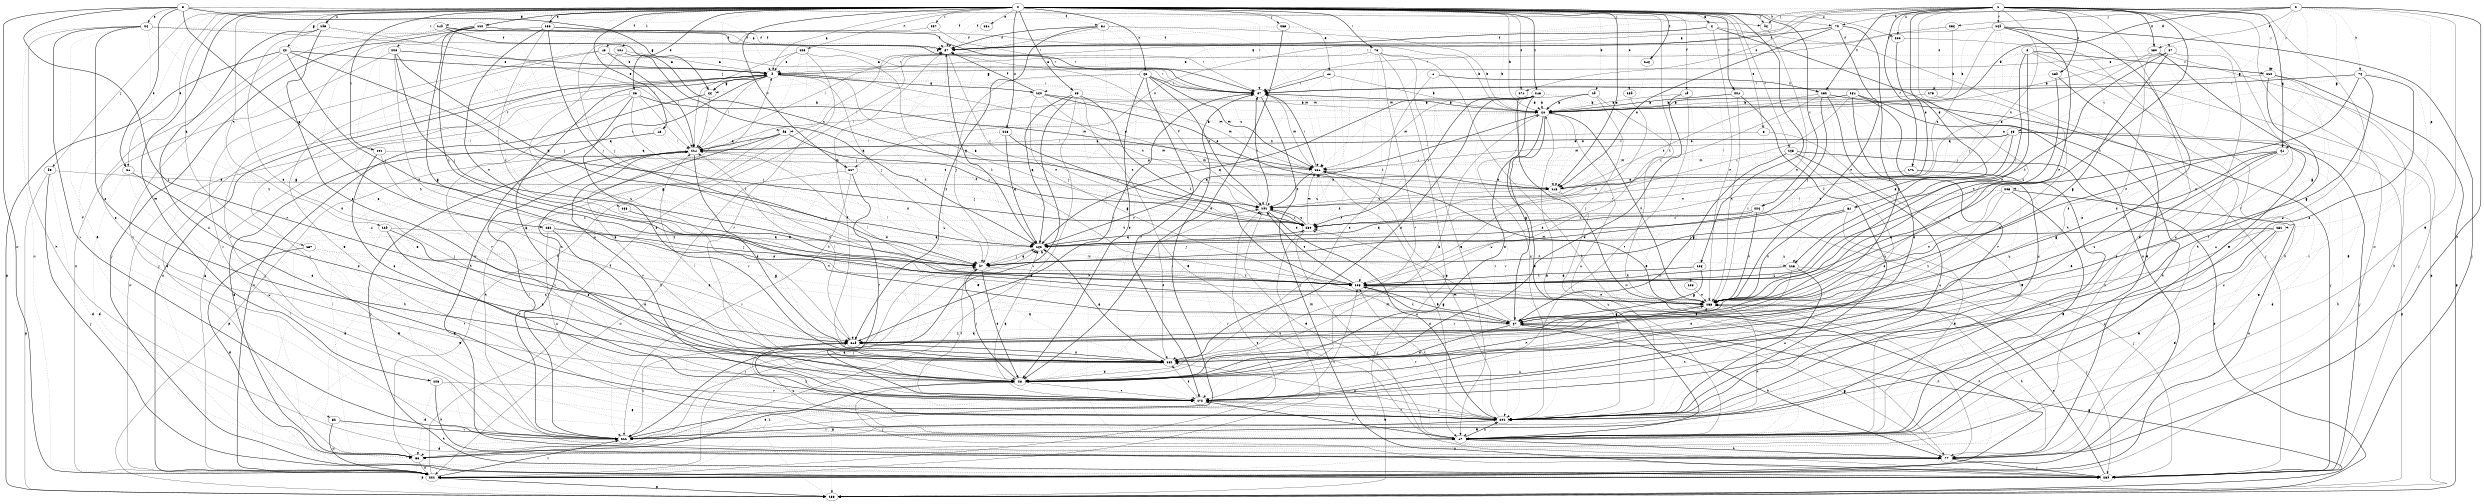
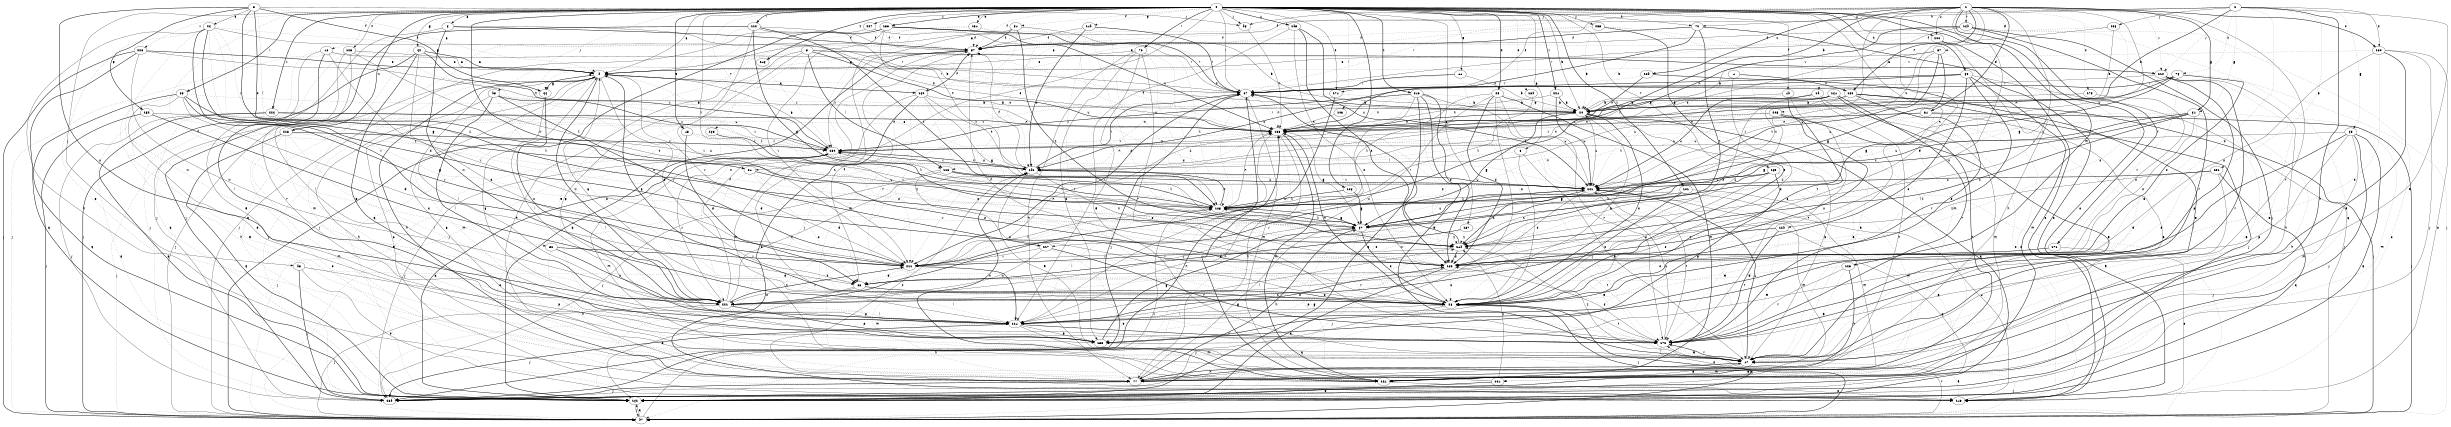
  strict digraph {
    fontname="DejaVu Sans"
    node [fontname="DejaVu Sans"]
    edge [fontname="DejaVu Sans" style=dotted]
    0
    6
    8
    9
    19
    20
    23
    24
    44
    45
    48
    49
    52
    54
    57
    62
    68
    72
    78
    85
    87
    93
    95
    96
    101
    104
    105
    106
    108
    112
    123
    125
    129
    134
    138
    139
    143
    149
    157
    165
    168
    174
    195
    200
    213
    217
    224
    226
    227
    228
    235
    246
    248
    221
    133
    124
    239
    47
    113
    114
    38
    160
    77
    66
    97
    211
    182
    201
    28
    67
    162
    172
    191
    249
    230
    153
    164
    1
    34
    37
    64
    132
    169
    171
    175
    180
    189
    205
    210
    2
    65
    76
    151
    236
    3
    26
    152
    4
    5
    0 -> 6 [label=a style=solid]
    0 -> 8 [label=a style=solid]
    0 -> 9 [label=a style=solid]
    0 -> 19 [label=b]
    0 -> 20 [label=b style=solid]
    0 -> 23 [label=c style=bold]
    0 -> 24 [label=c style=solid]
    0 -> 44 [label=e style=solid]
    0 -> 45 [label=e style=bold]
    0 -> 48 [label=f]
    0 -> 49 [label=f style=solid]
    0 -> 52 [label=f]
    0 -> 54 [label=f]
    0 -> 57 [label=f]
    0 -> 62 [label=g style=solid]
    0 -> 68 [label=h style=bold]
    0 -> 72 [label=h style=solid]
    0 -> 78 [label=i style=bold]
    0 -> 85 [label=i style=bold]
-   0 -> 87 [label=i]
+   0 -> 87 [label=i style=solid]
    0 -> 93 [label=j style=solid]
    0 -> 95 [label=j]
    0 -> 96 [label=j style=solid]
    0 -> 101 [label=k style=bold]
    0 -> 104 [label=k]
    0 -> 105 [label=k style=solid]
    0 -> 106 [label=l style=bold]
    0 -> 108 [label=l]
    0 -> 112 [label=l style=bold]
    0 -> 123 [label=m style=bold]
    0 -> 125 [label=n style=solid]
    0 -> 129 [label=n style=solid]
    0 -> 134 [label=o style=solid]
    0 -> 138 [label=o style=bold]
    0 -> 139 [label=o]
    0 -> 143 [label=o style=bold]
    0 -> 149 [label=p]
    0 -> 157 [label=q style=solid]
    0 -> 165 [label=r style=solid]
    0 -> 168 [label=r]
    0 -> 174 [label=s style=solid]
    0 -> 195 [label=u style=bold]
    0 -> 200 [label=u style=solid]
    0 -> 213 [label=w style=bold]
    0 -> 217 [label=w style=bold]
    0 -> 224 [label=x style=bold]
    0 -> 226 [label=x style=bold]
    0 -> 227 [label=x style=solid]
    0 -> 228 [label=x]
    0 -> 235 [label=y style=solid]
    0 -> 246 [label=z style=bold]
    0 -> 248 [label=z style=bold]
    6 -> 57 [label=f style=bold]
    6 -> 221 [label=w style=bold]
    6 -> 133 [label=n style=solid]
    6 -> 124 [label=m]
    6 -> 239 [label=y style=solid]
    8 -> 47 [label=e style=solid]
    8 -> 113 [label=l]
    8 -> 114 [label=l style=solid]
    9 -> 87 [label=i]
    9 -> 105 [label=k]
    9 -> 143 [label=o style=solid]
    9 -> 221 [label=w style=bold]
    9 -> 124 [label=m]
    9 -> 239 [label=y]
    9 -> 114 [label=l style=solid]
    9 -> 38 [label=d style=solid]
    9 -> 160 [label=q style=bold]
    9 -> 77 [label=h style=bold]
    9 -> 66 [label=g style=bold]
    9 -> 97 [label=j style=solid]
    9 -> 211 [label=v style=solid]
    19 -> 20 [label=b style=bold]
    19 -> 143 [label=o]
    19 -> 124 [label=m style=solid]
    19 -> 77 [label=h style=solid]
    19 -> 182 [label=s style=solid]
    20 -> 133 [label=n style=bold]
    20 -> 47 [label=e]
    20 -> 201 [label=u style=solid]
    20 -> 28 [label=c style=bold]
    20 -> 67 [label=g style=bold]
    20 -> 162 [label=q style=bold]
    23 -> 20 [label=b]
    23 -> 105 [label=k style=solid]
    23 -> 221 [label=w style=solid]
    23 -> 124 [label=m style=bold]
    23 -> 114 [label=l style=solid]
    23 -> 97 [label=j]
    23 -> 182 [label=s style=bold]
    23 -> 172 [label=r style=solid]
    24 -> 143 [label=o]
    24 -> 38 [label=d]
    24 -> 182 [label=s style=bold]
    24 -> 201 [label=u]
    24 -> 28 [label=c]
    44 -> 20 [label=b style=solid]
    44 -> 87 [label=i style=bold]
    44 -> 28 [label=c]
    44 -> 191 [label=t]
    45 -> 114 [label=l]
    45 -> 38 [label=d style=bold]
    45 -> 191 [label=t]
    45 -> 249 [label=z]
    45 -> 230 [label=x]
    48 -> 9 [label=a]
    48 -> 87 [label=i style=solid]
    48 -> 47 [label=e style=solid]
    48 -> 114 [label=l style=bold]
    48 -> 211 [label=v style=solid]
    48 -> 162 [label=q]
    49 -> 20 [label=b style=solid]
    49 -> 47 [label=e]
    49 -> 201 [label=u]
    49 -> 28 [label=c style=bold]
    49 -> 172 [label=r style=solid]
    52 -> 221 [label=w style=bold]
    52 -> 77 [label=h]
    52 -> 211 [label=v style=bold]
    54 -> 20 [label=b style=solid]
    54 -> 57 [label=f style=bold]
    54 -> 221 [label=w]
    54 -> 124 [label=m]
    54 -> 114 [label=l style=solid]
    54 -> 172 [label=r]
    54 -> 191 [label=t]
    54 -> 249 [label=z style=bold]
    57 -> 9 [label=a]
    57 -> 182 [label=s]
    57 -> 162 [label=q style=bold]
    57 -> 230 [label=x style=solid]
    62 -> 9 [label=a style=bold]
    62 -> 97 [label=j style=bold]
    62 -> 28 [label=c style=solid]
    62 -> 230 [label=x style=bold]
    62 -> 153 [label=p style=bold]
    68 -> 87 [label=i style=bold]
    68 -> 124 [label=m style=bold]
    68 -> 114 [label=l]
    68 -> 97 [label=j style=solid]
    68 -> 28 [label=c style=bold]
    68 -> 172 [label=r style=bold]
    68 -> 191 [label=t style=bold]
    72 -> 57 [label=f style=bold]
    72 -> 143 [label=o style=bold]
    72 -> 133 [label=n style=bold]
    72 -> 249 [label=z style=bold]
    78 -> 9 [label=a style=solid]
    78 -> 105 [label=k]
    78 -> 47 [label=e style=solid]
    78 -> 77 [label=h style=solid]
    78 -> 182 [label=s]
    78 -> 172 [label=r style=solid]
    78 -> 249 [label=z]
    78 -> 153 [label=p style=solid]
    85 -> 20 [label=b]
    85 -> 105 [label=k style=bold]
    85 -> 47 [label=e style=solid]
    85 -> 38 [label=d style=solid]
    85 -> 77 [label=h]
    85 -> 211 [label=v style=bold]
    85 -> 162 [label=q style=bold]
    87 -> 20 [label=b style=bold]
+   87 -> 133 [label=n]
    87 -> 124 [label=m style=solid]
    87 -> 239 [label=y style=bold]
    87 -> 97 [label=j]
    93 -> 143 [label=o style=solid]
    93 -> 239 [label=y style=bold]
    93 -> 38 [label=d]
    93 -> 153 [label=p style=solid]
-   20 -> 95 [label=b]
+   95 -> 20 [label=b]
    95 -> 114 [label=l style=bold]
    95 -> 77 [label=h style=solid]
    95 -> 211 [label=v style=bold]
    95 -> 28 [label=c]
    95 -> 249 [label=z]
    95 -> 230 [label=x style=bold]
    96 -> 133 [label=n style=solid]
    101 -> 105 [label=k]
    101 -> 124 [label=m style=solid]
    101 -> 28 [label=c style=bold]
    101 -> 249 [label=z style=solid]
    104 -> 9 [label=a style=solid]
-   104 -> 47 [label=e]
+   47 -> 104 [label=e]
    104 -> 67 [label=g]
    104 -> 162 [label=q style=bold]
    104 -> 249 [label=z style=solid]
    105 -> 133 [label=n style=solid]
    105 -> 114 [label=l]
    105 -> 67 [label=g style=bold]
    105 -> 191 [label=t style=bold]
    106 -> 105 [label=k style=bold]
    106 -> 67 [label=g style=bold]
    108 -> 133 [label=n style=solid]
    108 -> 182 [label=s]
    112 -> 20 [label=b style=solid]
    112 -> 57 [label=f style=solid]
    112 -> 105 [label=k style=bold]
    112 -> 239 [label=y style=bold]
    112 -> 211 [label=v style=solid]
    112 -> 67 [label=g style=bold]
    112 -> 162 [label=q]
    123 -> 47 [label=e]
    123 -> 38 [label=d]
    123 -> 77 [label=h style=bold]
    123 -> 172 [label=r style=solid]
    125 -> 9 [label=a style=solid]
    125 -> 105 [label=k style=solid]
    125 -> 239 [label=y]
    125 -> 114 [label=l style=solid]
    125 -> 97 [label=j]
    125 -> 201 [label=u]
    125 -> 172 [label=r style=solid]
    129 -> 47 [label=e]
    129 -> 182 [label=s style=bold]
    129 -> 28 [label=c]
    129 -> 162 [label=q style=solid]
    129 -> 172 [label=r style=bold]
    129 -> 249 [label=z]
    134 -> 57 [label=f]
    134 -> 221 [label=w]
    134 -> 133 [label=n]
    134 -> 47 [label=e]
    134 -> 201 [label=u]
    138 -> 57 [label=f]
    138 -> 87 [label=i style=bold]
    138 -> 105 [label=k style=solid]
    138 -> 133 [label=n style=bold]
    138 -> 97 [label=j style=bold]
    138 -> 211 [label=v style=solid]
    138 -> 201 [label=u]
    138 -> 162 [label=q]
    139 -> 20 [label=b]
    139 -> 105 [label=k style=solid]
    143 -> 47 [label=e]
    143 -> 201 [label=u style=solid]
    143 -> 191 [label=t style=solid]
    149 -> 57 [label=f style=solid]
    149 -> 87 [label=i style=bold]
    149 -> 97 [label=j]
    149 -> 182 [label=s]
    149 -> 172 [label=r]
    149 -> 191 [label=t style=bold]
    149 -> 249 [label=z]
    157 -> 47 [label=e]
    157 -> 38 [label=d style=bold]
    157 -> 97 [label=j]
    157 -> 172 [label=r]
    157 -> 249 [label=z]
    165 -> 124 [label=m]
    165 -> 97 [label=j]
    165 -> 201 [label=u style=bold]
    165 -> 28 [label=c style=solid]
    165 -> 67 [label=g style=bold]
    165 -> 153 [label=p style=bold]
    168 -> 105 [label=k style=bold]
    168 -> 38 [label=d]
    168 -> 182 [label=s]
    168 -> 230 [label=x]
    174 -> 20 [label=b]
    174 -> 221 [label=w style=bold]
    174 -> 230 [label=x]
    195 -> 57 [label=f]
    195 -> 114 [label=l style=solid]
    195 -> 182 [label=s style=bold]
    195 -> 201 [label=u style=bold]
    195 -> 28 [label=c style=solid]
    200 -> 143 [label=o style=bold]
    200 -> 77 [label=h style=solid]
    213 -> 143 [label=o]
    213 -> 124 [label=m]
    213 -> 47 [label=e]
    213 -> 114 [label=l]
    213 -> 97 [label=j]
    213 -> 162 [label=q style=bold]
    213 -> 191 [label=t]
    213 -> 230 [label=x style=bold]
    217 -> 143 [label=o]
    217 -> 221 [label=w style=solid]
    217 -> 211 [label=v style=solid]
    217 -> 172 [label=r style=bold]
    224 -> 20 [label=b style=bold]
    224 -> 133 [label=n style=solid]
    224 -> 201 [label=u style=bold]
    226 -> 133 [label=n style=bold]
    226 -> 239 [label=y style=solid]
    226 -> 162 [label=q style=bold]
    226 -> 230 [label=x style=solid]
    227 -> 57 [label=f]
    227 -> 87 [label=i style=solid]
    227 -> 97 [label=j style=solid]
    228 -> 9 [label=a style=bold]
    228 -> 221 [label=w style=solid]
    228 -> 133 [label=n style=solid]
    228 -> 97 [label=j style=bold]
    228 -> 162 [label=q style=bold]
    235 -> 9 [label=a]
    235 -> 20 [label=b]
    235 -> 57 [label=f]
    235 -> 124 [label=m]
    235 -> 28 [label=c style=bold]
    235 -> 172 [label=r]
    246 -> 230 [label=x]
    248 -> 20 [label=b]
    248 -> 143 [label=o]
    248 -> 133 [label=n]
    248 -> 47 [label=e style=bold]
    248 -> 114 [label=l style=solid]
    248 -> 211 [label=v]
    248 -> 182 [label=s style=bold]
    248 -> 201 [label=u style=solid]
    248 -> 162 [label=q style=bold]
    248 -> 230 [label=x style=bold]
    221 -> 9 [label=a style=solid]
    221 -> 57 [label=f style=solid]
    221 -> 114 [label=l]
    221 -> 97 [label=j style=solid]
    221 -> 211 [label=v style=bold]
    221 -> 191 [label=t style=solid]
    221 -> 230 [label=x style=solid]
    221 -> 153 [label=p style=bold]
    133 -> 57 [label=f]
    133 -> 87 [label=i]
    133 -> 124 [label=m style=bold]
    133 -> 114 [label=l style=solid]
    133 -> 77 [label=h style=solid]
    133 -> 67 [label=g style=solid]
    133 -> 230 [label=x]
    124 -> 87 [label=i style=bold]
    124 -> 143 [label=o style=solid]
    124 -> 47 [label=e style=solid]
    124 -> 191 [label=t style=bold]
    239 -> 133 [label=n style=bold]
    47 -> 20 [label=b style=solid]
    47 -> 124 [label=m]
    47 -> 77 [label=h style=bold]
    47 -> 97 [label=j]
    47 -> 201 [label=u style=bold]
    47 -> 172 [label=r style=bold]
    47 -> 249 [label=z style=solid]
    113 -> 105 [label=k style=bold]
    113 -> 239 [label=y style=solid]
    113 -> 201 [label=u style=bold]
    113 -> 28 [label=c style=solid]
    114 -> 124 [label=m style=solid]
    114 -> 239 [label=y style=bold]
    114 -> 77 [label=h]
    114 -> 182 [label=s style=bold]
    114 -> 172 [label=r style=bold]
    114 -> 153 [label=p style=solid]
    38 -> 57 [label=f style=solid]
    38 -> 221 [label=w style=solid]
    38 -> 133 [label=n]
    38 -> 114 [label=l]
    38 -> 28 [label=c style=bold]
    38 -> 162 [label=q style=solid]
    38 -> 153 [label=p]
    160 -> 20 [label=b style=solid]
    160 -> 57 [label=f style=bold]
    160 -> 143 [label=o style=bold]
    160 -> 124 [label=m style=solid]
    160 -> 211 [label=v]
    160 -> 28 [label=c]
    160 -> 67 [label=g style=solid]
    160 -> 191 [label=t style=solid]
    77 -> 133 [label=n]
    77 -> 239 [label=y style=bold]
    77 -> 67 [label=g style=solid]
    77 -> 191 [label=t]
    66 -> 221 [label=w style=bold]
    66 -> 114 [label=l style=solid]
    97 -> 105 [label=k style=solid]
    97 -> 28 [label=c style=bold]
    97 -> 162 [label=q style=solid]
    97 -> 172 [label=r style=solid]
    211 -> 87 [label=i style=bold]
    211 -> 105 [label=k style=solid]
    211 -> 133 [label=n style=solid]
    211 -> 124 [label=m]
    211 -> 114 [label=l style=bold]
    211 -> 38 [label=d]
    182 -> 28 [label=c]
    182 -> 162 [label=q style=bold]
    182 -> 153 [label=p]
    201 -> 105 [label=k style=solid]
    201 -> 221 [label=w]
    201 -> 133 [label=n]
    201 -> 124 [label=m style=solid]
    201 -> 47 [label=e]
    201 -> 211 [label=v style=bold]
    201 -> 182 [label=s style=solid]
    201 -> 162 [label=q]
    201 -> 172 [label=r style=solid]
    201 -> 249 [label=z style=bold]
    201 -> 230 [label=x]
    28 -> 9 [label=a style=bold]
    28 -> 20 [label=b style=solid]
    28 -> 57 [label=f style=solid]
    28 -> 133 [label=n style=bold]
    28 -> 239 [label=y style=solid]
    28 -> 114 [label=l style=solid]
    28 -> 97 [label=j style=bold]
    28 -> 162 [label=q]
    28 -> 172 [label=r style=solid]
    67 -> 105 [label=k style=bold]
    67 -> 77 [label=h style=bold]
    67 -> 201 [label=u]
    67 -> 28 [label=c style=bold]
    67 -> 172 [label=r]
    67 -> 249 [label=z]
    67 -> 230 [label=x style=solid]
    162 -> 97 [label=j style=solid]
    162 -> 191 [label=t]
    172 -> 9 [label=a style=solid]
    172 -> 47 [label=e]
    172 -> 182 [label=s style=solid]
    172 -> 201 [label=u style=solid]
    172 -> 162 [label=q style=solid]
    191 -> 9 [label=a]
    191 -> 57 [label=f style=solid]
    191 -> 87 [label=i style=bold]
    191 -> 133 [label=n]
    191 -> 47 [label=e style=solid]
    191 -> 211 [label=v]
    191 -> 182 [label=s style=solid]
    191 -> 201 [label=u style=bold]
    191 -> 230 [label=x style=bold]
    249 -> 87 [label=i style=bold]
    249 -> 114 [label=l style=solid]
    249 -> 211 [label=v style=solid]
    249 -> 182 [label=s style=bold]
    230 -> 9 [label=a style=solid]
    230 -> 124 [label=m style=solid]
    230 -> 239 [label=y style=solid]
    230 -> 97 [label=j]
    230 -> 162 [label=q style=bold]
    230 -> 191 [label=t style=bold]
    153 -> 67 [label=g style=bold]
    153 -> 249 [label=z]
    164 -> 20 [label=b style=bold]
    164 -> 143 [label=o]
    164 -> 77 [label=h style=bold]
    164 -> 201 [label=u style=bold]
    164 -> 172 [label=r style=bold]
    164 -> 230 [label=x style=solid]
    1 -> 57 [label=f]
    1 -> 87 [label=i]
    1 -> 96 [label=j style=solid]
    1 -> 105 [label=k style=bold]
    1 -> 174 [label=s style=solid]
    1 -> 200 [label=u style=solid]
    1 -> 217 [label=w style=solid]
    1 -> 221 [label=w style=solid]
    1 -> 38 [label=d style=solid]
    1 -> 160 [label=q]
    1 -> 201 [label=u style=solid]
    1 -> 172 [label=r style=solid]
    1 -> 191 [label=t style=solid]
    1 -> 249 [label=z style=solid]
    1 -> 34 [label=d style=bold]
    1 -> 37 [label=d]
    1 -> 64 [label=g style=bold]
    1 -> 132 [label=n style=bold]
    1 -> 169 [label=r style=solid]
    1 -> 171 [label=r style=bold]
    1 -> 175 [label=s]
    1 -> 180 [label=s style=bold]
    1 -> 189 [label=t style=bold]
    1 -> 205 [label=v]
    1 -> 210 [label=v]
    34 -> 133 [label=n style=bold]
    34 -> 47 [label=e style=solid]
    34 -> 97 [label=j style=bold]
    34 -> 249 [label=z]
    34 -> 230 [label=x]
    37 -> 9 [label=a style=solid]
    37 -> 20 [label=b style=solid]
    37 -> 105 [label=k style=bold]
    37 -> 182 [label=s]
    37 -> 201 [label=u style=solid]
    37 -> 67 [label=g style=bold]
    64 -> 105 [label=k style=bold]
    64 -> 133 [label=n]
    64 -> 124 [label=m]
    64 -> 47 [label=e]
    64 -> 38 [label=d]
    64 -> 77 [label=h]
    64 -> 182 [label=s style=solid]
    64 -> 201 [label=u]
    64 -> 67 [label=g style=bold]
    64 -> 249 [label=z style=bold]
    132 -> 20 [label=b]
    132 -> 105 [label=k]
    132 -> 239 [label=y style=bold]
    132 -> 47 [label=e]
    132 -> 97 [label=j style=bold]
    132 -> 201 [label=u]
    132 -> 28 [label=c style=bold]
    132 -> 191 [label=t style=solid]
    132 -> 230 [label=x style=solid]
    169 -> 20 [label=b]
    169 -> 57 [label=f style=solid]
    169 -> 133 [label=n style=bold]
    169 -> 239 [label=y style=bold]
    169 -> 97 [label=j]
    169 -> 162 [label=q]
    169 -> 172 [label=r style=bold]
    169 -> 191 [label=t style=solid]
    171 -> 143 [label=o style=solid]
    171 -> 211 [label=v style=bold]
    175 -> 20 [label=b style=solid]
    175 -> 182 [label=s style=solid]
    180 -> 9 [label=a]
    180 -> 143 [label=o style=solid]
    180 -> 239 [label=y style=solid]
    180 -> 47 [label=e style=bold]
    180 -> 182 [label=s style=solid]
    180 -> 28 [label=c]
    189 -> 87 [label=i]
    189 -> 133 [label=n style=bold]
    189 -> 47 [label=e style=bold]
    205 -> 221 [label=w style=bold]
    205 -> 133 [label=n style=solid]
    205 -> 47 [label=e style=bold]
    205 -> 191 [label=t]
    205 -> 249 [label=z style=solid]
    205 -> 230 [label=x]
    210 -> 87 [label=i style=solid]
    210 -> 47 [label=e]
    210 -> 77 [label=h style=solid]
    210 -> 201 [label=u]
    210 -> 172 [label=r style=bold]
    210 -> 153 [label=p style=bold]
    2 -> 9 [label=a style=solid]
    2 -> 20 [label=b style=bold]
    2 -> 72 [label=h style=solid]
    2 -> 47 [label=e style=solid]
    2 -> 77 [label=h style=bold]
    2 -> 182 [label=s]
    2 -> 64 [label=g]
    2 -> 180 [label=s style=solid]
    2 -> 210 [label=v]
    2 -> 65 [label=g]
    2 -> 76 [label=h]
    2 -> 151 [label=p]
    2 -> 236 [label=y style=solid]
    65 -> 124 [label=m style=solid]
    65 -> 239 [label=y style=bold]
    65 -> 114 [label=l style=bold]
    65 -> 162 [label=q style=bold]
    65 -> 230 [label=x style=solid]
    65 -> 153 [label=p style=solid]
    76 -> 87 [label=i style=bold]
    76 -> 143 [label=o]
    76 -> 133 [label=n style=bold]
    76 -> 211 [label=v]
    76 -> 182 [label=s style=bold]
    76 -> 67 [label=g style=bold]
    151 -> 47 [label=e style=solid]
    151 -> 38 [label=d]
    151 -> 201 [label=u style=bold]
    151 -> 162 [label=q style=bold]
    151 -> 249 [label=z style=solid]
    236 -> 20 [label=b style=solid]
    236 -> 57 [label=f]
    236 -> 87 [label=i style=solid]
    236 -> 67 [label=g]
    3 -> 9 [label=a]
    3 -> 24 [label=c style=bold]
    3 -> 96 [label=j style=solid]
    3 -> 221 [label=w style=bold]
    3 -> 113 [label=l]
    3 -> 66 [label=g style=bold]
    3 -> 249 [label=z style=bold]
    3 -> 26 [label=c style=solid]
    3 -> 152 [label=p style=bold]
    26 -> 57 [label=f]
    26 -> 87 [label=i style=solid]
    26 -> 221 [label=w]
    26 -> 47 [label=e]
    26 -> 77 [label=h style=solid]
    26 -> 211 [label=v style=bold]
    26 -> 182 [label=s style=bold]
    26 -> 67 [label=g]
    26 -> 249 [label=z]
    26 -> 230 [label=x]
    152 -> 133 [label=n]
    152 -> 47 [label=e]
    152 -> 97 [label=j style=bold]
    152 -> 201 [label=u style=solid]
    152 -> 28 [label=c style=bold]
    152 -> 67 [label=g]
    152 -> 162 [label=q]
    4 -> 201 [label=u]
    4 -> 28 [label=c style=solid]
    4 -> 132 [label=n style=bold]
    5 -> 133 [label=n style=bold]
    5 -> 113 [label=l style=bold]
    5 -> 77 [label=h style=solid]
    5 -> 66 [label=g]
    5 -> 97 [label=j]
    5 -> 153 [label=p style=solid]
    5 -> 210 [label=v style=bold]
  }
